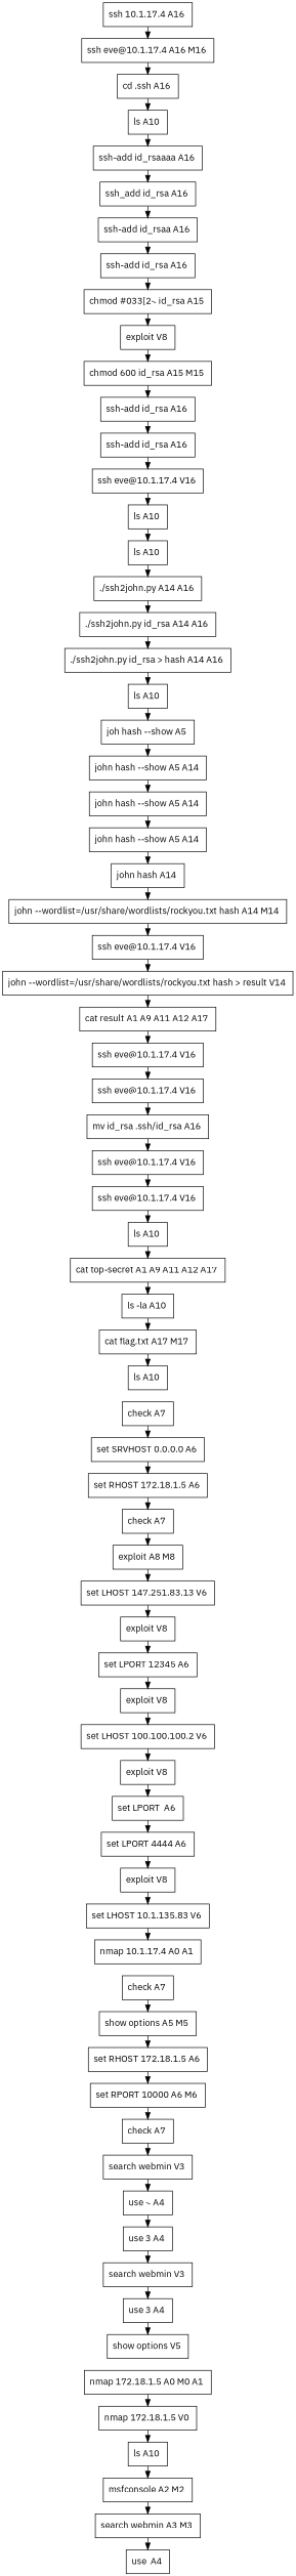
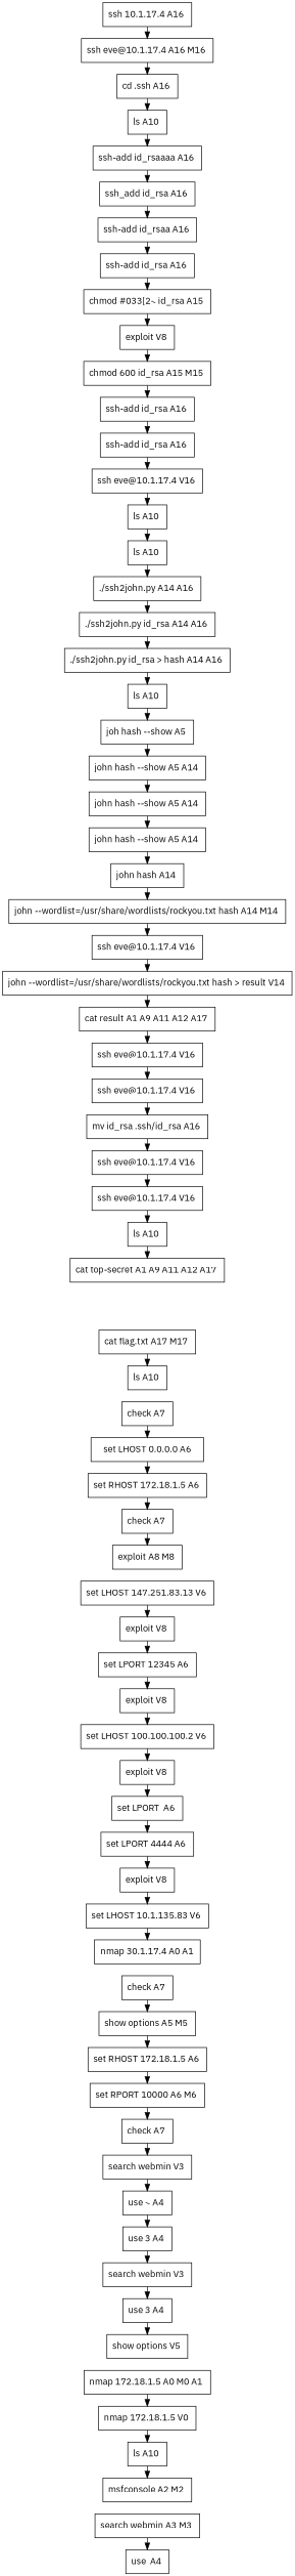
  digraph {
    fontname="IBM Plex Sans"
    rankdir=LR
    node [fontname="IBM Plex Sans" shape=box]
    edge [constraint=false fontname="IBM Plex Sans"]
    n1 [label="nmap 172.18.1.5 A0 M0 A1 "]
    n2 [label="nmap 172.18.1.5 V0 "]
    n3 [label="ls A10 "]
    n4 [label="msfconsole A2 M2 "]
    n5 [label="search webmin A3 M3 "]
    n6 [label="use  A4 "]
    n7 [label="check A7 "]
    n8 [label="show options A5 M5 "]
    n9 [label="set RHOST 172.18.1.5 A6 "]
    n10 [label="set RPORT 10000 A6 M6 "]
    n11 [label="check A7 "]
    n12 [label="search webmin V3 "]
    n13 [label="use ~ A4 "]
    n14 [label="use 3 A4 "]
    n15 [label="search webmin V3 "]
    n16 [label="use 3 A4 "]
    n17 [label="show options V5 "]
    n18 [label="check A7 "]
-   n19 [label="set SRVHOST 0.0.0.0 A6 "]
+   n19 [label="set LHOST 0.0.0.0 A6"]
    n20 [label="set RHOST 172.18.1.5 A6 "]
    n21 [label="check A7 "]
    n22 [label="exploit A8 M8 "]
    n23 [label="set LHOST 147.251.83.13 V6 "]
    n24 [label="exploit V8 "]
    n25 [label="set LPORT 12345 A6 "]
    n26 [label="exploit V8 "]
    n27 [label="set LHOST 100.100.100.2 V6 "]
    n28 [label="exploit V8 "]
    n29 [label="set LPORT  A6 "]
    n30 [label="set LPORT 4444 A6 "]
    n31 [label="exploit V8 "]
    n32 [label="set LHOST 10.1.135.83 V6 "]
-   n33 [label="nmap 10.1.17.4 A0 A1 "]
+   n33 [label="nmap 30.1.17.4 A0 A1"]
    n34 [label="ssh 10.1.17.4 A16 "]
    n35 [label="ssh eve@10.1.17.4 A16 M16 "]
    n36 [label="cd .ssh A16 "]
    n37 [label="ls A10 "]
    n38 [label="ssh-add id_rsaaaa A16 "]
    n39 [label="ssh_add id_rsa A16 "]
    n40 [label="ssh-add id_rsaa A16 "]
    n41 [label="ssh-add id_rsa A16 "]
    n42 [label="chmod #033[2~ id_rsa A15 "]
    n43 [label="exploit V8 "]
    n44 [label="chmod 600 id_rsa A15 M15 "]
    n45 [label="ssh-add id_rsa A16 "]
    n46 [label="ssh-add id_rsa A16 "]
    n47 [label="ssh eve@10.1.17.4 V16 "]
    n48 [label="ls A10 "]
    n49 [label="ls A10 "]
    n50 [label="./ssh2john.py A14 A16 "]
    n51 [label="./ssh2john.py id_rsa A14 A16 "]
    n52 [label="./ssh2john.py id_rsa > hash A14 A16 "]
    n53 [label="ls A10 "]
    n54 [label="joh hash --show A5 "]
    n55 [label="john hash --show A5 A14 "]
    n56 [label="john hash --show A5 A14 "]
    n57 [label="john hash --show A5 A14 "]
    n58 [label="john hash A14 "]
    n59 [label="john --wordlist=/usr/share/wordlists/rockyou.txt hash A14 M14 "]
    n60 [label="ssh eve@10.1.17.4 V16 "]
    n61 [label="john --wordlist=/usr/share/wordlists/rockyou.txt hash > result V14 "]
    n62 [label="cat result A1 A9 A11 A12 A17 "]
    n63 [label="ssh eve@10.1.17.4 V16 "]
    n64 [label="ssh eve@10.1.17.4 V16 "]
    n65 [label="mv id_rsa .ssh/id_rsa A16 "]
    n66 [label="ssh eve@10.1.17.4 V16 "]
    n67 [label="ssh eve@10.1.17.4 V16 "]
    n68 [label="ls A10 "]
    n69 [label="cat top-secret A1 A9 A11 A12 A17 "]
-   n70 [label="ls -la A10 "]
    n71 [label="cat flag.txt A17 M17 "]
    n72 [label="ls A10 "]
    n1 -> n2
    n2 -> n3
    n3 -> n4
-   n4 -> n5
    n5 -> n6
    n7 -> n8
    n8 -> n9
    n9 -> n10
    n10 -> n11
    n11 -> n12
    n12 -> n13
    n13 -> n14
    n14 -> n15
    n15 -> n16
    n16 -> n17
    n18 -> n19
    n19 -> n20
    n20 -> n21
    n21 -> n22
-   n22 -> n23
    n23 -> n24
    n24 -> n25
    n25 -> n26
    n26 -> n27
    n27 -> n28
    n28 -> n29
    n29 -> n30
    n30 -> n31
    n31 -> n32
    n32 -> n33
    n34 -> n35
    n35 -> n36
    n36 -> n37
    n37 -> n38
    n38 -> n39
    n39 -> n40
    n40 -> n41
    n41 -> n42
    n42 -> n43
    n43 -> n44
    n44 -> n45
    n45 -> n46
    n46 -> n47
    n47 -> n48
    n48 -> n49
    n49 -> n50
    n50 -> n51
    n51 -> n52
    n52 -> n53
    n53 -> n54
    n54 -> n55
    n55 -> n56
    n56 -> n57
    n57 -> n58
    n58 -> n59
    n59 -> n60
    n60 -> n61
    n61 -> n62
    n62 -> n63
    n63 -> n64
    n64 -> n65
    n65 -> n66
    n66 -> n67
    n67 -> n68
    n68 -> n69
-   n69 -> n70
-   n70 -> n71
    n71 -> n72
  }
